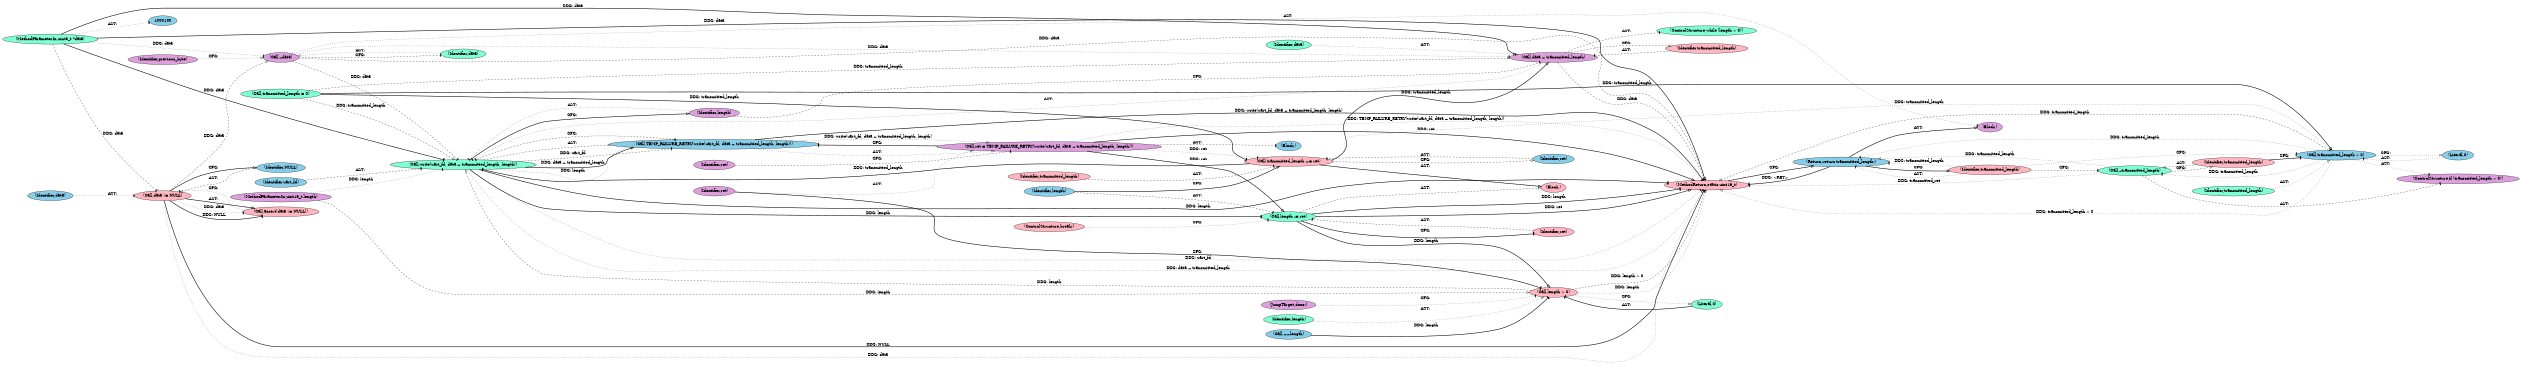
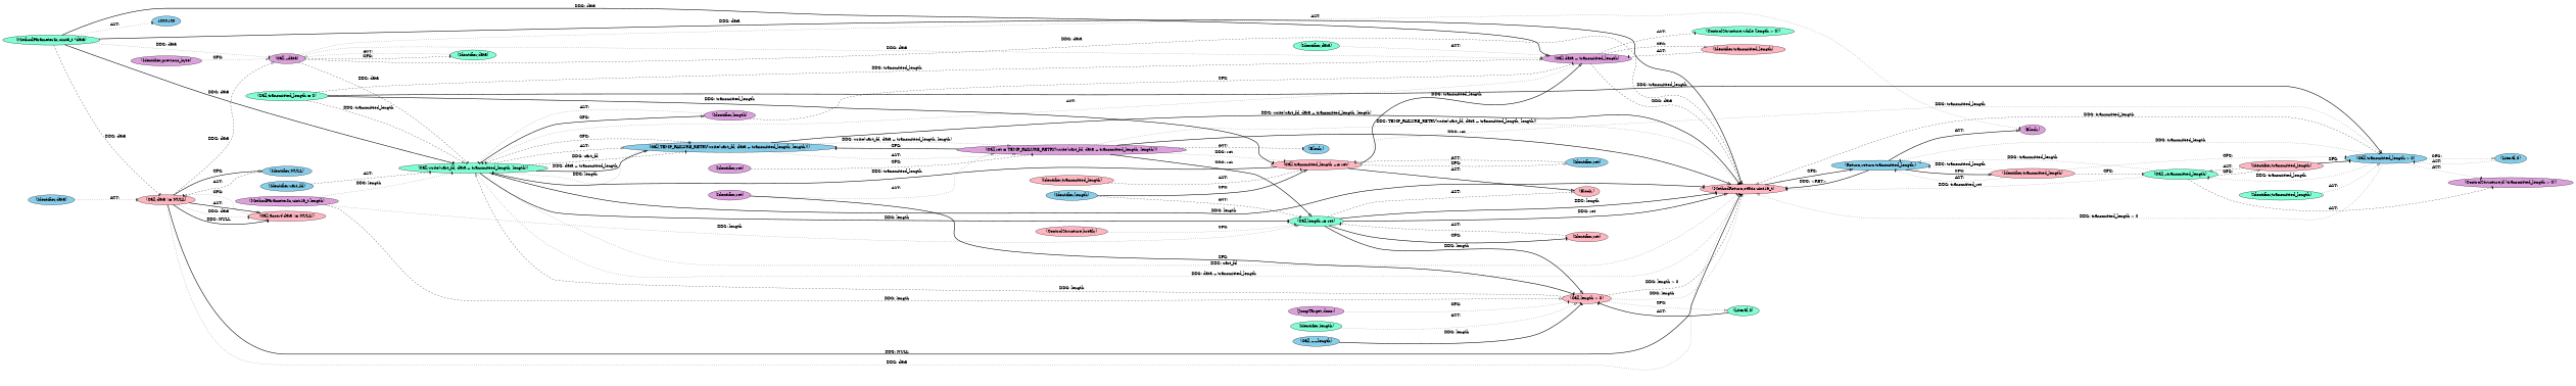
  digraph {
    rankdir=LR
    node [fillcolor=lightpink style=filled]
    edge [arrowhead=tee style=dotted]
    n1 [fillcolor=plum label="(Call,--data)"]
    n2 [fillcolor=aquamarine label="(Call,write(uart_fd, data + transmitted_length, length))"]
    n3 [fillcolor=plum label="(Call,data + transmitted_length)"]
    n4 [fillcolor=aquamarine label="(Identifier,data)"]
    n5 [label="(MethodReturn,static uint16_t)"]
    n6 [fillcolor=plum label="(Block,)"]
    n7 [fillcolor=skyblue label="(Call,TEMP_FAILURE_RETRY(write(uart_fd, data + transmitted_length, length)))"]
    n8 [fillcolor=aquamarine label="(Call,length -= ret)"]
    n9 [fillcolor=plum label="(Identifier,length)"]
    n10 [label="(Identifier,transmitted_length)"]
    n11 [fillcolor=aquamarine label="(ControlStructure,while (length > 0))"]
    n12 [fillcolor=skyblue label="(Return,return transmitted_length;)"]
    n13 [label="(Call,data != NULL)"]
    n14 [label="(Call,assert(data != NULL))"]
    n15 [fillcolor=skyblue label="(Identifier,NULL)"]
    n16 [fillcolor=aquamarine label="(MethodParameterIn,uint8_t *data)"]
    1000100 [fillcolor=skyblue]
    n18 [fillcolor=plum label="(Call,ret = TEMP_FAILURE_RETRY(write(uart_fd, data + transmitted_length, length)))"]
    n19 [label="(Block,)"]
    n20 [label="(Call,length > 0)"]
    n21 [label="(Identifier,ret)"]
    n22 [label="(Call,transmitted_length += ret)"]
    n23 [fillcolor=skyblue label="(Block,)"]
    n24 [fillcolor=skyblue label="(Call,transmitted_length > 0)"]
    n25 [fillcolor=skyblue label="(Identifier,ret)"]
    n26 [fillcolor=aquamarine label="(Call,--transmitted_length)"]
    n27 [fillcolor=skyblue label="(Literal,0)"]
    n28 [fillcolor=plum label="(ControlStructure,if (transmitted_length > 0))"]
    n29 [label="(Identifier,transmitted_length)"]
    n30 [label="(Identifier,transmitted_length)"]
    n31 [fillcolor=aquamarine label="(Literal,0)"]
    n32 [fillcolor=aquamarine label="(Identifier,data)"]
    n33 [fillcolor=plum label="(JumpTarget,done:)"]
    n34 [fillcolor=skyblue label="(Identifier,data)"]
    n35 [fillcolor=skyblue label="(Identifier,uart_fd)"]
    n36 [label="(Identifier,transmitted_length)"]
    n37 [fillcolor=aquamarine label="(Identifier,transmitted_length)"]
    n38 [fillcolor=aquamarine label="(Call,transmitted_length = 0)"]
    n39 [fillcolor=plum label="(Identifier,ret)"]
    n40 [fillcolor=plum label="(Identifier,ret)"]
    n41 [fillcolor=skyblue label="(Call,++length)"]
    n42 [label="(ControlStructure,break;)"]
    n43 [fillcolor=skyblue label="(Identifier,length)"]
    n44 [fillcolor=plum label="(Identifier,previous_byte)"]
    n45 [fillcolor=aquamarine label="(Identifier,length)"]
    n46 [fillcolor=plum label="(MethodParameterIn,uint16_t length)"]
    n1 -> n2 [label="DDG: data" style=dashed]
    n1 -> n3 [label="DDG: data"]
    n1 -> n4 [label="CFG: " style=dashed]
    n1 -> n5 [label="DDG: data" style=dashed]
    n1 -> n6 [label="AST: "]
    n2 -> n5 [label="DDG: length" style=bold]
    n2 -> n5 [label="DDG: uart_fd"]
    n2 -> n5 [label="DDG: data + transmitted_length"]
    n2 -> n7 [arrowhead=onormal label="AST: " style=dashed]
    n2 -> n7 [label="DDG: uart_fd" style=dashed]
    n2 -> n7 [arrowhead=onormal label="DDG: data + transmitted_length" style=bold]
    n2 -> n7 [label="DDG: length"]
    n2 -> n8 [label="DDG: length" style=bold]
    n2 -> n9 [arrowhead=onormal label="CFG: " style=bold]
    n3 -> n2 [label="AST: "]
    n3 -> n5 [label="DDG: data" style=dashed]
    n3 -> n10 [arrowhead=onormal label="CFG: " style=dashed]
    n3 -> n11 [label="AST: " style=dashed]
    n4 -> n1 [arrowhead=onormal label="AST: "]
    n5 -> n12 [arrowhead=onormal label="CFG: " style=bold]
    n7 -> n2 [label="CFG: " style=dashed]
    n7 -> n5 [label="DDG: write(uart_fd, data + transmitted_length, length)" style=bold]
    n7 -> n18 [arrowhead=onormal label="AST: "]
    n7 -> n18 [arrowhead=onormal label="DDG: write(uart_fd, data + transmitted_length, length)"]
    n8 -> n5 [label="DDG: length" style=bold]
    n8 -> n5 [arrowhead=onormal label="DDG: ret" style=bold]
    n8 -> n19 [arrowhead=onormal label="AST: " style=dashed]
    n8 -> n20 [arrowhead=onormal label="DDG: length" style=bold]
    n8 -> n21 [label="CFG: " style=bold]
    n9 -> n2 [label="AST: "]
    n9 -> n3 [label="CFG: " style=dashed]
    n10 -> n3 [label="AST: " style=dashed]
    n12 -> n5 [label="DDG: <RET>" style=bold]
    n12 -> n6 [arrowhead=onormal label="AST: " style=bold]
    n12 -> n30 [arrowhead=onormal label="CFG: " style=bold]
    n13 -> n1 [arrowhead=onormal label="DDG: data" style=dashed]
    n13 -> n5 [label="DDG: NULL" style=bold]
    n13 -> n5 [arrowhead=onormal label="DDG: data"]
    n13 -> n14 [arrowhead=onormal label="AST: " style=bold]
    n13 -> n14 [label="DDG: data"]
    n13 -> n14 [label="DDG: NULL" style=bold]
    n13 -> n15 [arrowhead=onormal label="CFG: " style=bold]
    n14 -> n13 [arrowhead=onormal label="CFG: "]
    n15 -> n13 [label="AST: " style=dashed]
    n16 -> n1 [label="DDG: data"]
    n16 -> n2 [label="DDG: data" style=bold]
    n16 -> n3 [arrowhead=onormal label="DDG: data" style=bold]
    n16 -> n5 [arrowhead=onormal label="DDG: data" style=bold]
    n16 -> n13 [label="DDG: data" style=dashed]
    n16 -> 1000100 [label="AST: "]
    n18 -> n5 [label="DDG: TEMP_FAILURE_RETRY(write(uart_fd, data + transmitted_length, length))"]
    n18 -> n5 [arrowhead=onormal label="DDG: ret" style=bold]
    n18 -> n7 [label="CFG: " style=bold]
    n18 -> n8 [arrowhead=onormal label="DDG: ret" style=bold]
    n18 -> n22 [label="DDG: ret"]
    n18 -> n23 [label="AST: " style=dashed]
    n20 -> n2 [arrowhead=onormal label="DDG: length" style=dashed]
    n20 -> n5 [label="DDG: length > 0" style=dashed]
    n20 -> n5 [arrowhead=onormal label="DDG: length"]
    n20 -> n31 [arrowhead=onormal label="CFG: "]
    n21 -> n8 [label="AST: " style=dashed]
    n22 -> n2 [label="DDG: transmitted_length" style=bold]
    n22 -> n3 [arrowhead=onormal label="DDG: transmitted_length" style=bold]
    n22 -> n19 [arrowhead=onormal label="AST: " style=bold]
    n22 -> n24 [label="DDG: transmitted_length"]
    n22 -> n25 [arrowhead=onormal label="CFG: " style=dashed]
    n24 -> n5 [arrowhead=onormal label="DDG: transmitted_length > 0"]
    n24 -> n5 [arrowhead=onormal label="DDG: transmitted_length" style=dashed]
    n24 -> n12 [label="DDG: transmitted_length"]
    n24 -> n26 [label="DDG: transmitted_length"]
    n24 -> n27 [arrowhead=onormal label="CFG: "]
    n24 -> n28 [label="AST: "]
    n25 -> n22 [label="AST: " style=dashed]
    n26 -> n5 [label="DDG: transmitted_ret"]
    n26 -> n12 [arrowhead=onormal label="DDG: transmitted_length"]
    n26 -> n28 [label="AST: " style=dashed]
    n26 -> n29 [arrowhead=onormal label="CFG: " style=dashed]
    n27 -> n24 [label="AST: "]
    n29 -> n24 [label="CFG: " style=bold]
    n29 -> n26 [arrowhead=onormal label="AST: " style=dashed]
    n30 -> n12 [label="AST: "]
    n30 -> n12 [label="DDG: transmitted_length"]
    n30 -> n24 [label="CFG: "]
    n30 -> n26 [label="CFG: " style=dashed]
    n31 -> n20 [label="AST: " style=bold]
    n32 -> n3 [arrowhead=onormal label="AST: "]
    n33 -> n20 [label="CFG: "]
    n34 -> n13 [label="AST: "]
    n35 -> n2 [label="AST: " style=dashed]
    n36 -> n22 [label="AST: " style=dashed]
    n37 -> n24 [arrowhead=onormal label="AST: "]
    n38 -> n2 [arrowhead=onormal label="DDG: transmitted_length" style=dashed]
    n38 -> n3 [arrowhead=onormal label="DDG: transmitted_length" style=dashed]
    n38 -> n22 [label="DDG: transmitted_length" style=bold]
    n38 -> n24 [arrowhead=onormal label="DDG: transmitted_length" style=bold]
    n39 -> n18 [arrowhead=onormal label="AST: "]
    n39 -> n20 [label="CFG: " style=bold]
    n40 -> n18 [label="CFG: " style=dashed]
    n41 -> n20 [label="DDG: length" style=bold]
    n42 -> n8 [label="CFG: "]
    n43 -> n8 [label="AST: " style=dashed]
    n43 -> n22 [arrowhead=onormal label="CFG: " style=bold]
    n44 -> n1 [arrowhead=onormal label="CFG: "]
    n45 -> n20 [arrowhead=onormal label="AST: "]
    n46 -> n2 [label="DDG: length"]
+   n46 -> n8 [arrowhead=onormal label="DDG: length"]
    n46 -> n20 [arrowhead=onormal label="DDG: length" style=dashed]
  }
